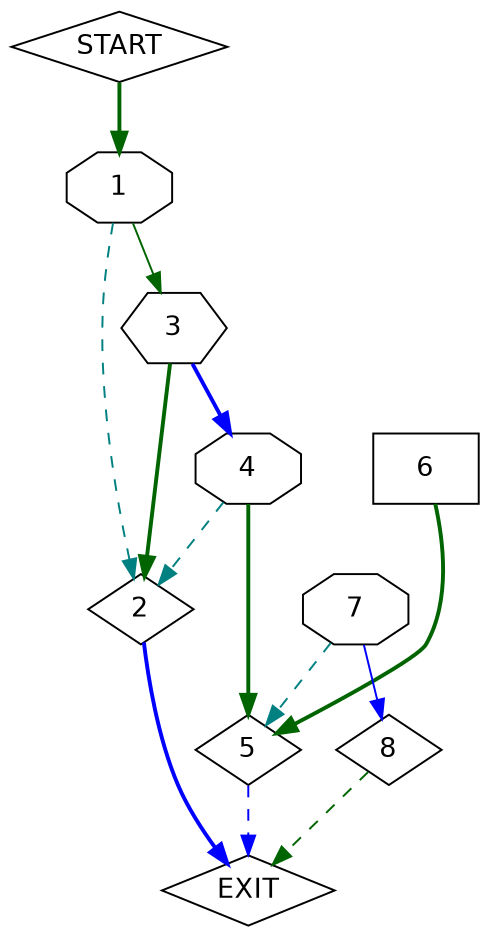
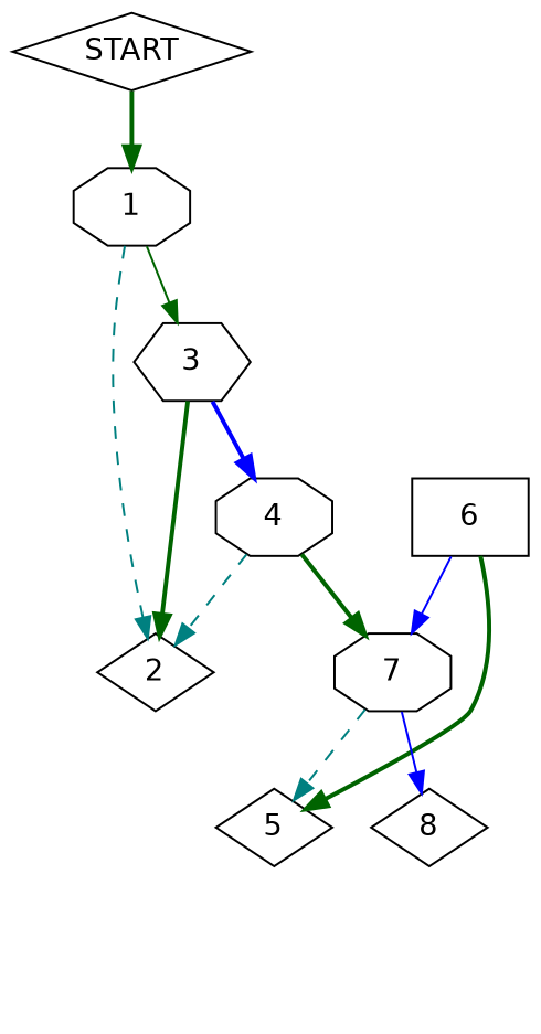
  digraph {
    fontname="DejaVu Sans"
    node [fontname="DejaVu Sans" shape=diamond]
    edge [color=darkgreen fontname="DejaVu Sans" style=bold]
    n1 [label=START]
    1 [shape=octagon]
    2
    3 [shape=hexagon]
-   n5 [label=EXIT]
    4 [shape=octagon]
    5
    6 [shape=box]
    7 [shape=octagon]
    8
    n1 -> 1
    1 -> 2 [color=teal style=dashed]
    1 -> 3 [style=solid]
-   2 -> n5 [color=blue]
    3 -> 2
    3 -> 4 [color=blue]
    4 -> 2 [color=teal style=dashed]
-   4 -> 5
-   5 -> n5 [color=blue style=dashed]
+   4 -> 7
    6 -> 5
+   6 -> 7 [color=blue style=solid]
    7 -> 5 [color=teal style=dashed]
    7 -> 8 [color=blue style=solid]
-   8 -> n5 [style=dashed]
  }
